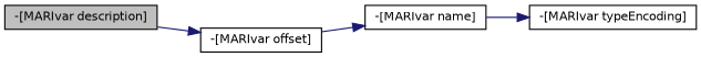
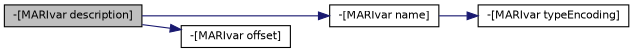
  digraph {
    rankdir=LR
    node [color=black fillcolor=white fontname=Helvetica fontsize=10 shape=record style=filled]
    edge [color=midnightblue fontname=Helvetica fontsize=10 labelfontname=Helvetica labelfontsize=10 style=solid]
    n1 [fillcolor=grey75 fontcolor=black height=0.2 label="-[MARIvar description]" width=0.4]
    n2 [height=0.2 label="-[MARIvar name]" width=0.4]
    n3 [height=0.2 label="-[MARIvar offset]" width=0.4]
    n4 [height=0.2 label="-[MARIvar typeEncoding]" width=0.4]
-   n3 -> n2
+   n1 -> n2
    n1 -> n3
    n2 -> n4
  }
